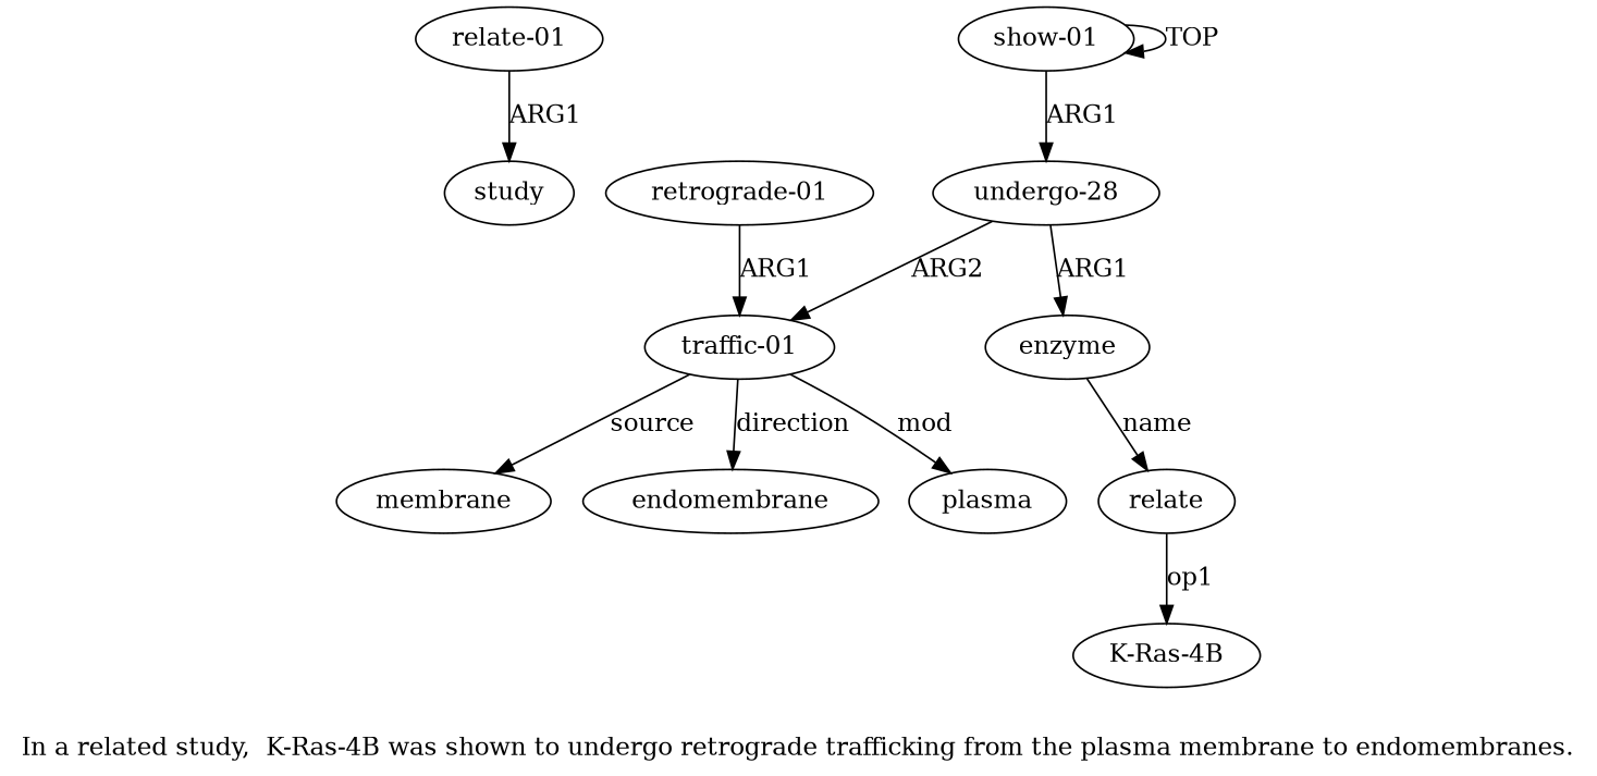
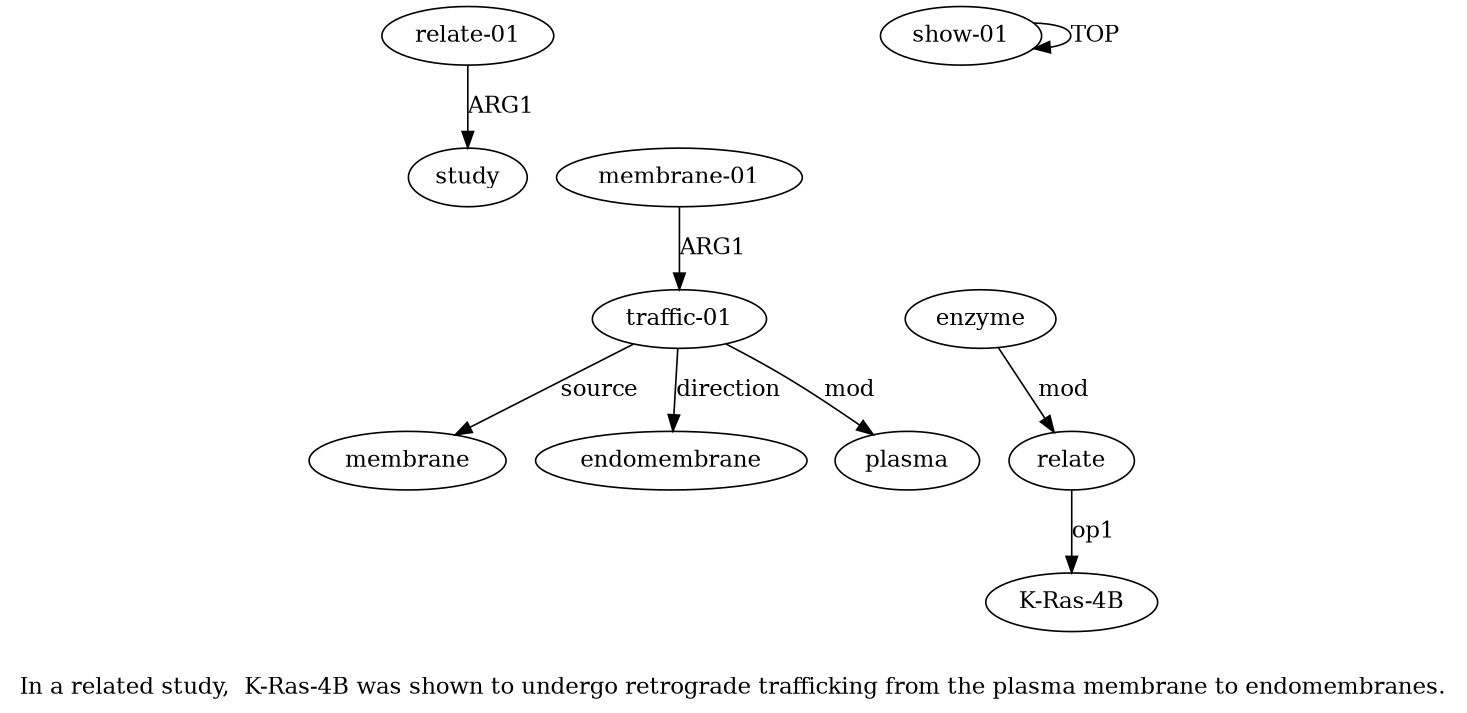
  digraph {
    label="In a related study,  K-Ras-4B was shown to undergo retrograde trafficking from the plasma membrane to endomembranes."
    node [color=black]
    edge [color=black gold_label=ARG1 test_label=ARG1]
    n1 [gold_ind=10 gold_label="relate-01" label="relate-01" test_ind=10 test_label="relate-01"]
    n2 [gold_ind=9 gold_label=study label=study test_ind=9 test_label=study]
    n3 [gold_ind=-1 gold_label="K-Ras-4B" label="K-Ras-4B" test_ind=-1 test_label="K-Ras-4B"]
-   n4 [gold_ind=1 gold_label="undergo-28" label="undergo-28" test_ind=1 test_label="undergo-28"]
    n5 [gold_ind=2 gold_label=enzyme label=enzyme test_ind=2 test_label=enzyme]
    n6 [gold_ind=4 gold_label="traffic-01" label="traffic-01" test_ind=4 test_label="traffic-01"]
    n7 [gold_ind=3 gold_label=name label=relate test_ind=3 test_label=name]
    n8 [gold_ind=6 gold_label=membrane label=membrane test_ind=6 test_label=membrane]
    n9 [gold_ind=8 gold_label=endomembrane label=endomembrane test_ind=8 test_label=endomembrane]
    n10 [gold_ind=7 gold_label=plasma label=plasma test_ind=7 test_label=plasma]
    n11 [gold_ind=0 gold_label="show-01" label="show-01" test_ind=0 test_label="show-01"]
-   n12 [gold_ind=5 gold_label="retrograde-01" label="retrograde-01" test_ind=5 test_label="retrograde-01"]
+   n12 [gold_ind=5 gold_label="retrograde-01" label="membrane-01" test_ind=5 test_label="retrograde-01"]
    n1 -> n2 [label=ARG1]
-   n4 -> n5 [label=ARG1]
-   n4 -> n6 [gold_label=ARG2 label=ARG2 test_label=ARG2]
-   n5 -> n7 [gold_label=name label=name test_label=name]
+   n5 -> n7 [gold_label=name label=mod test_label=name]
    n6 -> n8 [gold_label=source label=source test_label=source]
    n6 -> n9 [gold_label=direction label=direction test_label=direction]
    n6 -> n10 [gold_label=mod label=mod test_label=mod]
    n7 -> n3 [gold_label=op1 label=op1 test_label=op1]
-   n11 -> n4 [label=ARG1]
    n11 -> n11 [gold_label=TOP label=TOP test_label=TOP]
    n12 -> n6 [label=ARG1]
  }
